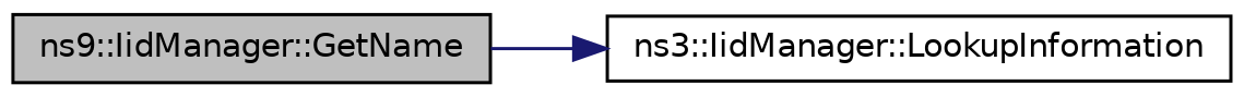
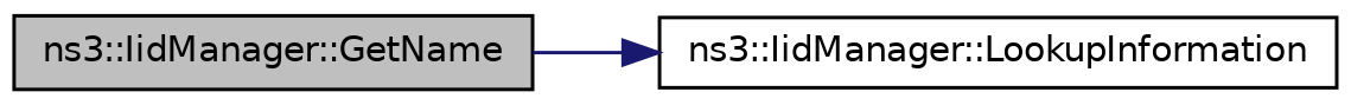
  digraph {
    rankdir=LR
    node [color=black fontname=Helvetica fontsize=10 shape=record style=filled]
-   n1 [fillcolor=grey75 fontcolor=black height=0.2 label="ns9::IidManager::GetName" width=0.4]
+   n1 [fillcolor=grey75 fontcolor=black height=0.2 label="ns3::IidManager::GetName" width=0.4]
    n2 [fillcolor=white height=0.2 label="ns3::IidManager::LookupInformation" width=0.4]
    n1 -> n2 [color=midnightblue fontname=Helvetica fontsize=10 labelfontname=Helvetica labelfontsize=10 style=solid]
  }
